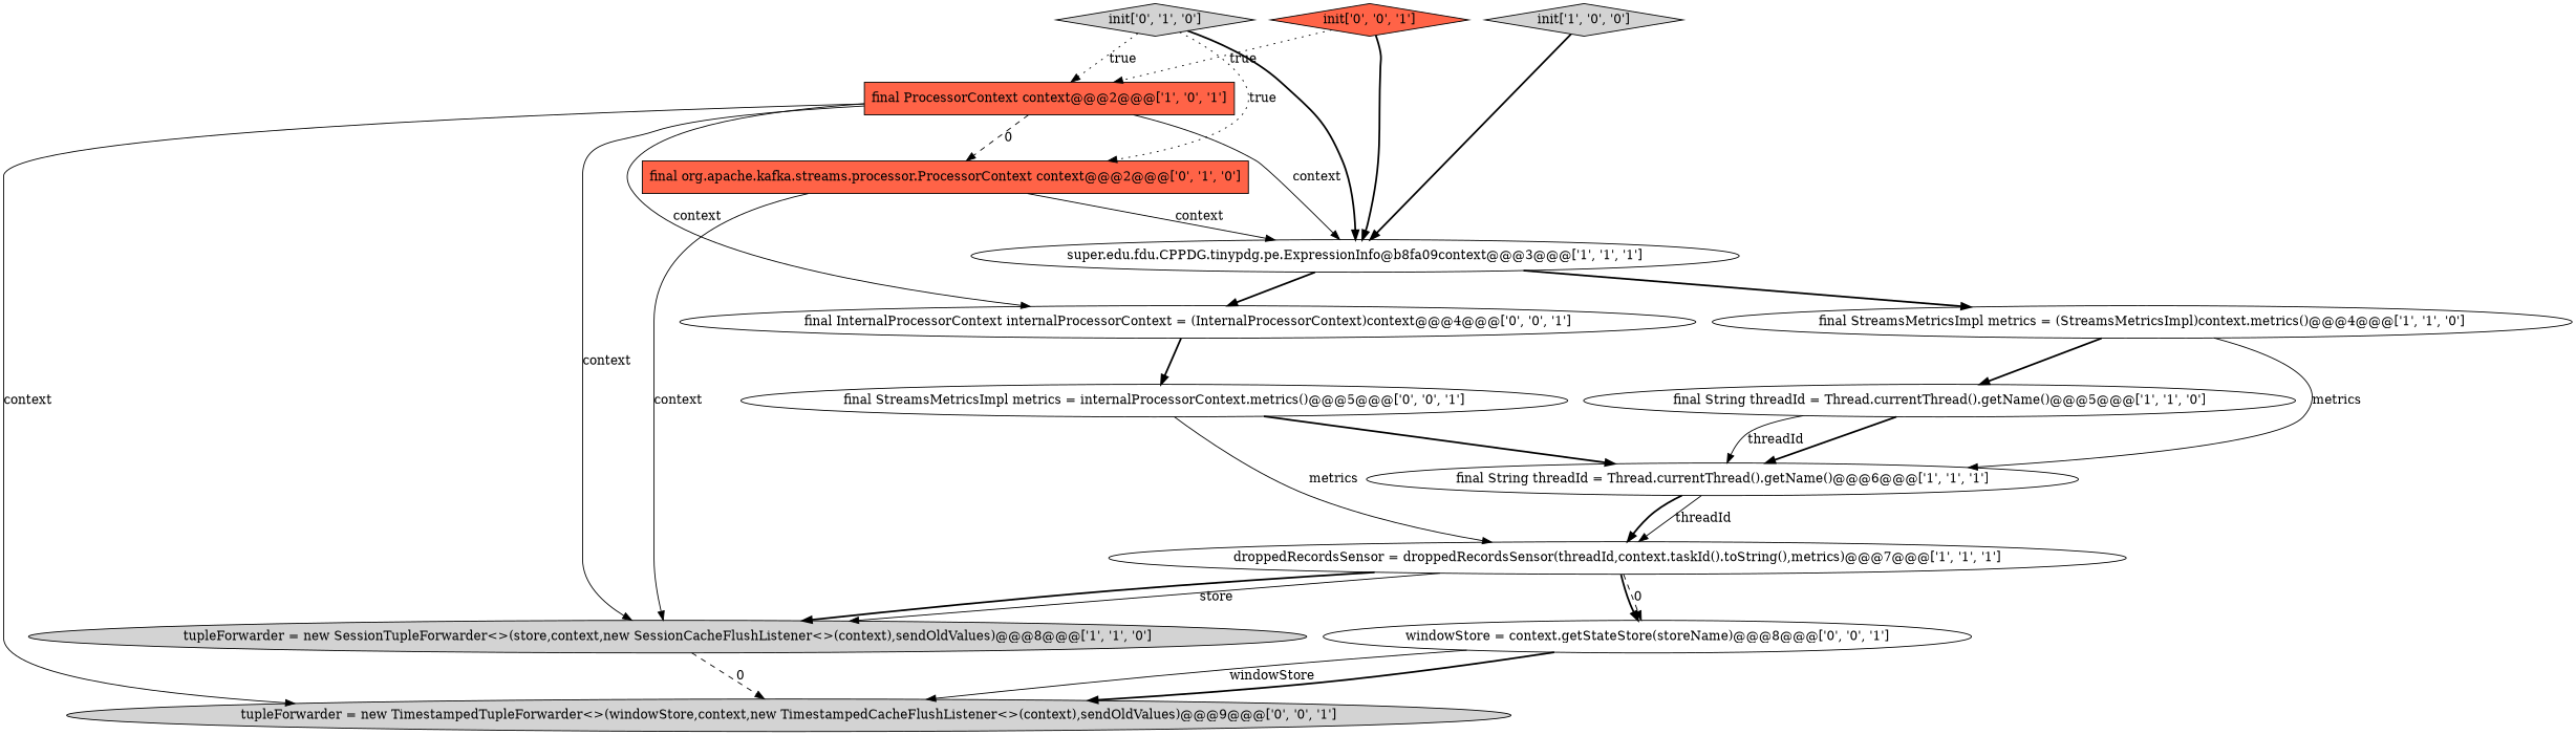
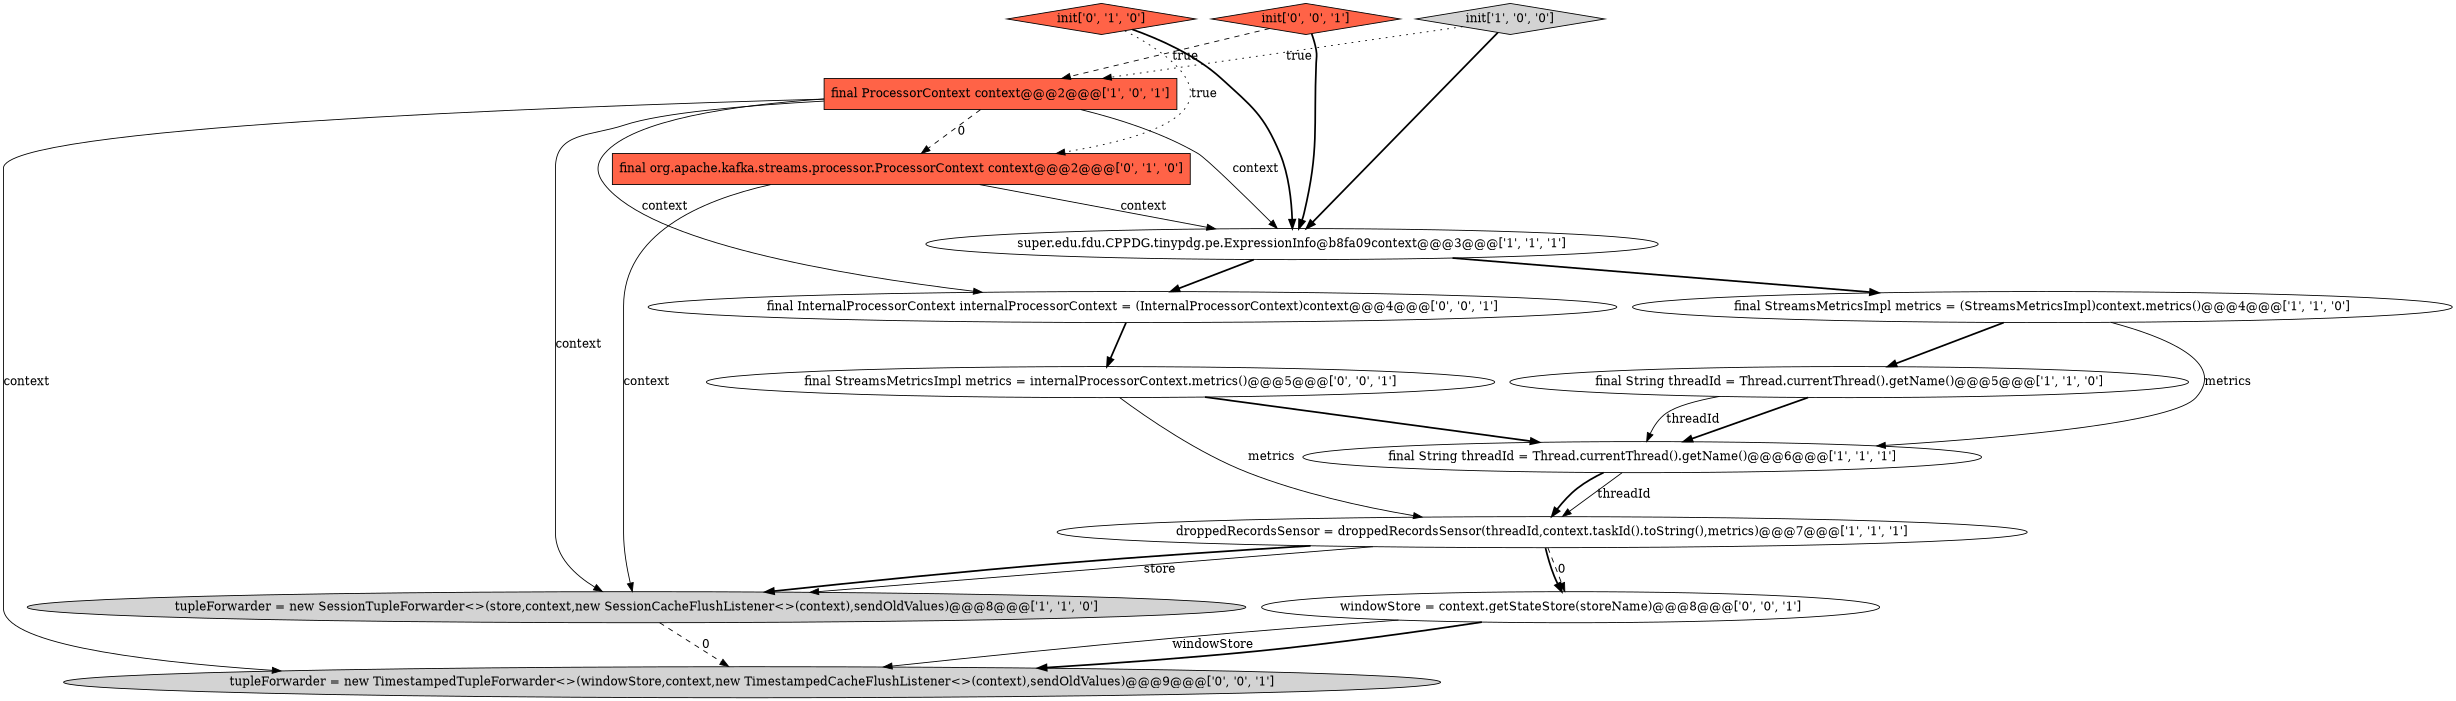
  digraph {
    node [fillcolor=white shape=ellipse style=filled]
    edge [style=bold]
    n1 [label="final InternalProcessorContext internalProcessorContext = (InternalProcessorContext)context@@@4@@@['0', '0', '1']"]
    n2 [label="final StreamsMetricsImpl metrics = internalProcessorContext.metrics()@@@5@@@['0', '0', '1']"]
    n3 [label="final String threadId = Thread.currentThread().getName()@@@6@@@['1', '1', '1']"]
    n4 [label="droppedRecordsSensor = droppedRecordsSensor(threadId,context.taskId().toString(),metrics)@@@7@@@['1', '1', '1']"]
-   n5 [fillcolor=lightgray label="init['0', '1', '0']" shape=diamond]
+   n5 [fillcolor=tomato label="init['0', '1', '0']" shape=diamond]
    n6 [label="super.edu.fdu.CPPDG.tinypdg.pe.ExpressionInfo@b8fa09context@@@3@@@['1', '1', '1']"]
    n7 [fillcolor=tomato label="final org.apache.kafka.streams.processor.ProcessorContext context@@@2@@@['0', '1', '0']" shape=box]
    n8 [label="final StreamsMetricsImpl metrics = (StreamsMetricsImpl)context.metrics()@@@4@@@['1', '1', '0']"]
    n9 [fillcolor=lightgray label="tupleForwarder = new SessionTupleForwarder<>(store,context,new SessionCacheFlushListener<>(context),sendOldValues)@@@8@@@['1', '1', '0']"]
    n10 [label="final String threadId = Thread.currentThread().getName()@@@5@@@['1', '1', '0']"]
    n11 [label="windowStore = context.getStateStore(storeName)@@@8@@@['0', '0', '1']"]
    n12 [fillcolor=lightgray label="tupleForwarder = new TimestampedTupleForwarder<>(windowStore,context,new TimestampedCacheFlushListener<>(context),sendOldValues)@@@9@@@['0', '0', '1']"]
    n13 [fillcolor=tomato label="init['0', '0', '1']" shape=diamond]
    n14 [fillcolor=tomato label="final ProcessorContext context@@@2@@@['1', '0', '1']" shape=box]
    n15 [fillcolor=lightgray label="init['1', '0', '0']" shape=diamond]
    n1 -> n2
    n2 -> n3
    n2 -> n4 [label=metrics style=solid]
    n3 -> n4
    n3 -> n4 [label=threadId style=solid]
    n4 -> n9
    n4 -> n9 [label=store style=solid]
    n4 -> n11
    n4 -> n11 [label=0 style=dashed]
    n5 -> n6
    n5 -> n7 [label=true style=dotted]
    n6 -> n1
    n6 -> n8
    n7 -> n6 [label=context style=solid]
    n7 -> n9 [label=context style=solid]
    n8 -> n3 [label=metrics style=solid]
    n8 -> n10
    n9 -> n12 [label=0 style=dashed]
    n10 -> n3 [label=threadId style=solid]
    n10 -> n3
    n11 -> n12
    n11 -> n12 [label=windowStore style=solid]
    n13 -> n6
-   n13 -> n14 [label=true style=dotted]
+   n13 -> n14 [label=true style=dashed]
    n14 -> n1 [label=context style=solid]
    n14 -> n6 [label=context style=solid]
    n14 -> n7 [label=0 style=dashed]
    n14 -> n9 [label=context style=solid]
    n14 -> n12 [label=context style=solid]
    n15 -> n6
-   n5 -> n14 [label=true style=dotted]
+   n15 -> n14 [label=true style=dotted]
  }
